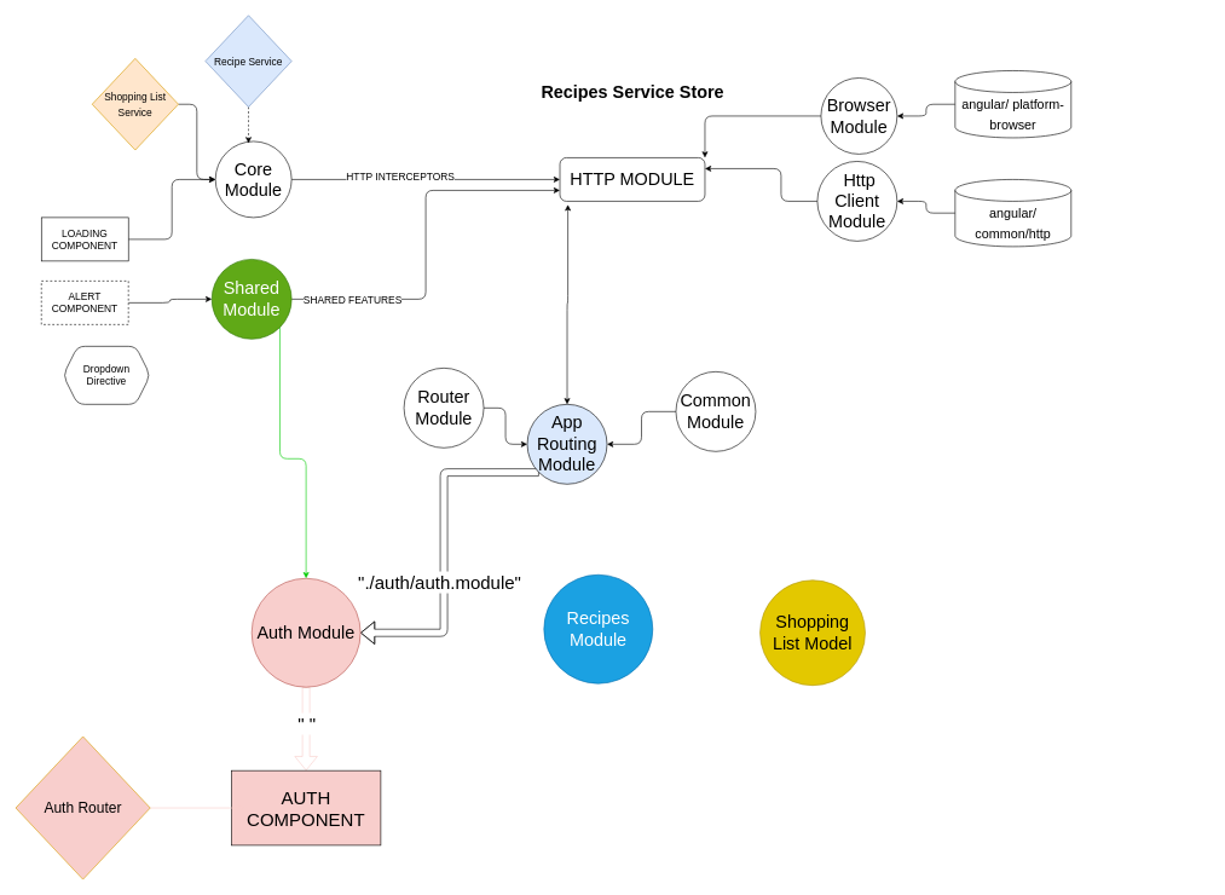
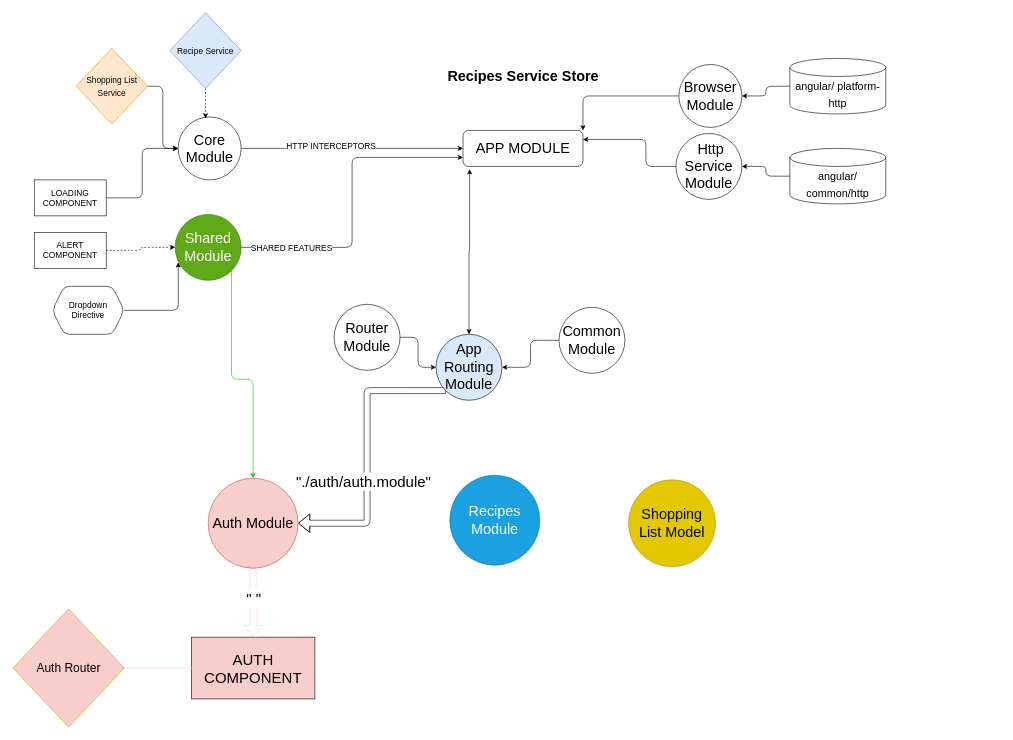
  <mxCell id="0" style=";html=1;" />
  <mxCell id="1" style=";html=1;" parent="0" />
  <mxCell id="2" value="Recipes Service Store" style="text;strokeColor=none;fillColor=none;html=1;fontSize=24;fontStyle=1;verticalAlign=middle;align=center;" parent="1" vertex="1"><mxGeometry x="76" y="107" width="1590" height="40" as="geometry" /></mxCell>
- <mxCell id="3" value="&lt;font style=&quot;font-size: 24px&quot;&gt;HTTP MODULE&lt;/font&gt;" style="rounded=1;whiteSpace=wrap;html=1;shadow=0;glass=0;sketch=0;" vertex="1" parent="1"><mxGeometry x="771" y="217" width="200" height="60" as="geometry" /></mxCell>
+ <mxCell id="3" value="&lt;font style=&quot;font-size: 24px&quot;&gt;APP MODULE&lt;/font&gt;" style="rounded=1;whiteSpace=wrap;html=1;shadow=0;glass=0;sketch=0;" vertex="1" parent="1"><mxGeometry x="771" y="217" width="200" height="60" as="geometry" /></mxCell>
  <mxCell id="4" value="" style="edgeStyle=orthogonalEdgeStyle;rounded=1;orthogonalLoop=1;jettySize=auto;html=1;entryX=0;entryY=0.5;entryDx=0;entryDy=0;fontSize=24;startArrow=none;startFill=0;" edge="1" parent="1" source="6" target="3"><mxGeometry relative="1" as="geometry" /></mxCell>
  <mxCell id="5" value="HTTP INTERCEPTORS" style="edgeLabel;html=1;align=center;verticalAlign=middle;resizable=0;points=[];fontSize=14;" vertex="1" connectable="0" parent="4"><mxGeometry x="-0.195" y="4" relative="1" as="geometry"><mxPoint as="offset" /></mxGeometry></mxCell>
  <mxCell id="6" value="&lt;p&gt;&lt;font style=&quot;font-size: 24px&quot;&gt;Core Module&lt;/font&gt;&lt;/p&gt;" style="ellipse;whiteSpace=wrap;html=1;fontSize=24;" vertex="1" parent="1"><mxGeometry x="296" y="194.5" width="105" height="105" as="geometry" /></mxCell>
  <mxCell id="7" style="edgeStyle=orthogonalEdgeStyle;rounded=1;orthogonalLoop=1;jettySize=auto;html=1;entryX=0;entryY=0.75;entryDx=0;entryDy=0;fontSize=24;startArrow=none;startFill=0;" edge="1" parent="1" source="10" target="3"><mxGeometry relative="1" as="geometry" /></mxCell>
  <mxCell id="8" value="SHARED FEATURES" style="edgeLabel;html=1;align=center;verticalAlign=middle;resizable=0;points=[];fontSize=14;" vertex="1" connectable="0" parent="7"><mxGeometry x="-0.682" y="-1" relative="1" as="geometry"><mxPoint as="offset" /></mxGeometry></mxCell>
  <mxCell id="9" style="edgeStyle=orthogonalEdgeStyle;rounded=1;orthogonalLoop=1;jettySize=auto;html=1;fontSize=25;startArrow=none;startFill=0;strokeColor=#00CC00;exitX=1;exitY=1;exitDx=0;exitDy=0;" edge="1" parent="1" source="10" target="40"><mxGeometry relative="1" as="geometry" /></mxCell>
  <mxCell id="10" value="Shared Module" style="ellipse;whiteSpace=wrap;html=1;fontSize=24;fillColor=#60a917;fontColor=#ffffff;strokeColor=#2D7600;" vertex="1" parent="1"><mxGeometry x="291" y="357" width="110" height="110" as="geometry" /></mxCell>
  <mxCell id="11" style="edgeStyle=orthogonalEdgeStyle;rounded=1;orthogonalLoop=1;jettySize=auto;html=1;entryX=0.055;entryY=1.078;entryDx=0;entryDy=0;entryPerimeter=0;fontSize=24;startArrow=classic;startFill=1;" edge="1" parent="1" source="14" target="3"><mxGeometry relative="1" as="geometry" /></mxCell>
  <mxCell id="12" style="edgeStyle=orthogonalEdgeStyle;rounded=1;orthogonalLoop=1;jettySize=auto;html=1;fontSize=14;startArrow=none;startFill=0;entryX=1;entryY=0.5;entryDx=0;entryDy=0;exitX=0;exitY=1;exitDx=0;exitDy=0;shape=flexArrow;" edge="1" parent="1" source="14" target="40"><mxGeometry relative="1" as="geometry"><mxPoint x="746" y="847" as="targetPoint" /></mxGeometry></mxCell>
  <mxCell id="13" value="&quot;./auth/auth.module&quot;" style="edgeLabel;html=1;align=center;verticalAlign=middle;resizable=0;points=[];fontSize=25;" vertex="1" connectable="0" parent="12"><mxGeometry x="0.208" y="-7" relative="1" as="geometry"><mxPoint as="offset" /></mxGeometry></mxCell>
  <mxCell id="14" value="App Routing&lt;br&gt;Module" style="ellipse;whiteSpace=wrap;html=1;fontSize=24;fillColor=#dae8fc;" vertex="1" parent="1"><mxGeometry x="726" y="557" width="110" height="110" as="geometry" /></mxCell>
  <mxCell id="15" style="edgeStyle=orthogonalEdgeStyle;rounded=1;orthogonalLoop=1;jettySize=auto;html=1;entryX=1;entryY=0;entryDx=0;entryDy=0;fontSize=24;startArrow=none;startFill=0;" edge="1" parent="1" source="16" target="3"><mxGeometry relative="1" as="geometry" /></mxCell>
  <mxCell id="16" value="&lt;p&gt;&lt;font style=&quot;font-size: 24px&quot;&gt;Browser Module&lt;/font&gt;&lt;/p&gt;" style="ellipse;whiteSpace=wrap;html=1;fontSize=24;" vertex="1" parent="1"><mxGeometry x="1131" y="107" width="105" height="105" as="geometry" /></mxCell>
  <mxCell id="17" style="edgeStyle=orthogonalEdgeStyle;rounded=1;orthogonalLoop=1;jettySize=auto;html=1;fontSize=24;startArrow=none;startFill=0;entryX=1;entryY=0.25;entryDx=0;entryDy=0;" edge="1" parent="1" source="18" target="3"><mxGeometry relative="1" as="geometry"><mxPoint x="976" y="247" as="targetPoint" /><Array as="points"><mxPoint x="1076" y="277" /><mxPoint x="1076" y="232" /></Array></mxGeometry></mxCell>
- <mxCell id="18" value="&amp;nbsp;Http Client&lt;br&gt;Module" style="ellipse;whiteSpace=wrap;html=1;fontSize=24;" vertex="1" parent="1"><mxGeometry x="1126" y="222" width="110" height="110" as="geometry" /></mxCell>
+ <mxCell id="18" value="&amp;nbsp;Http Service&lt;br&gt;Module" style="ellipse;whiteSpace=wrap;html=1;fontSize=24;" vertex="1" parent="1"><mxGeometry x="1126" y="222" width="110" height="110" as="geometry" /></mxCell>
  <mxCell id="19" style="edgeStyle=orthogonalEdgeStyle;rounded=1;orthogonalLoop=1;jettySize=auto;html=1;fontSize=18;startArrow=none;startFill=0;" edge="1" parent="1" source="20" target="16"><mxGeometry relative="1" as="geometry" /></mxCell>
- <mxCell id="20" value="&lt;font style=&quot;font-size: 18px&quot;&gt;angular/ platform-browser&lt;/font&gt;" style="shape=cylinder3;whiteSpace=wrap;html=1;boundedLbl=1;backgroundOutline=1;size=15;fontSize=24;" vertex="1" parent="1"><mxGeometry x="1316" y="97" width="160" height="92.5" as="geometry" /></mxCell>
+ <mxCell id="20" value="&lt;font style=&quot;font-size: 18px&quot;&gt;angular/ platform-http&lt;/font&gt;" style="shape=cylinder3;whiteSpace=wrap;html=1;boundedLbl=1;backgroundOutline=1;size=15;fontSize=24;" vertex="1" parent="1"><mxGeometry x="1316" y="97" width="160" height="92.5" as="geometry" /></mxCell>
  <mxCell id="21" style="edgeStyle=orthogonalEdgeStyle;rounded=1;orthogonalLoop=1;jettySize=auto;html=1;entryX=1;entryY=0.5;entryDx=0;entryDy=0;fontSize=18;startArrow=none;startFill=0;" edge="1" parent="1" source="22" target="18"><mxGeometry relative="1" as="geometry" /></mxCell>
  <mxCell id="22" value="&lt;font style=&quot;font-size: 18px&quot;&gt;angular/ common/http&lt;/font&gt;" style="shape=cylinder3;whiteSpace=wrap;html=1;boundedLbl=1;backgroundOutline=1;size=15;fontSize=24;" vertex="1" parent="1"><mxGeometry x="1316" y="247" width="160" height="92.5" as="geometry" /></mxCell>
  <mxCell id="23" style="edgeStyle=orthogonalEdgeStyle;rounded=1;orthogonalLoop=1;jettySize=auto;html=1;fontSize=18;startArrow=none;startFill=0;" edge="1" parent="1" source="24" target="14"><mxGeometry relative="1" as="geometry" /></mxCell>
  <mxCell id="24" value="Router&lt;br&gt;Module" style="ellipse;whiteSpace=wrap;html=1;fontSize=24;" vertex="1" parent="1"><mxGeometry x="556" y="507" width="110" height="110" as="geometry" /></mxCell>
  <mxCell id="25" style="edgeStyle=orthogonalEdgeStyle;rounded=1;orthogonalLoop=1;jettySize=auto;html=1;entryX=1;entryY=0.5;entryDx=0;entryDy=0;fontSize=18;startArrow=none;startFill=0;" edge="1" parent="1" source="26" target="14"><mxGeometry relative="1" as="geometry" /></mxCell>
  <mxCell id="26" value="Common Module" style="ellipse;whiteSpace=wrap;html=1;fontSize=24;" vertex="1" parent="1"><mxGeometry x="931" y="512" width="110" height="110" as="geometry" /></mxCell>
  <mxCell id="27" style="edgeStyle=orthogonalEdgeStyle;rounded=1;orthogonalLoop=1;jettySize=auto;html=1;entryX=0;entryY=0.5;entryDx=0;entryDy=0;fontSize=14;startArrow=none;startFill=0;" edge="1" parent="1" source="28" target="6"><mxGeometry relative="1" as="geometry" /></mxCell>
  <mxCell id="28" value="&lt;font style=&quot;font-size: 14px&quot;&gt;Shopping List Service&lt;/font&gt;" style="rhombus;whiteSpace=wrap;html=1;fontSize=18;fillColor=#ffe6cc;strokeColor=#d79b00;" vertex="1" parent="1"><mxGeometry x="126" y="80.13" width="118.82" height="126.25" as="geometry" /></mxCell>
  <mxCell id="29" style="edgeStyle=orthogonalEdgeStyle;rounded=1;orthogonalLoop=1;jettySize=auto;html=1;entryX=0.434;entryY=0.024;entryDx=0;entryDy=0;entryPerimeter=0;fontSize=14;startArrow=none;startFill=0;dashed=1;" edge="1" parent="1" source="30" target="6"><mxGeometry relative="1" as="geometry" /></mxCell>
  <mxCell id="30" value="&lt;font style=&quot;font-size: 14px&quot;&gt;Recipe Service&lt;/font&gt;" style="rhombus;whiteSpace=wrap;html=1;fontSize=18;fillColor=#dae8fc;strokeColor=#6c8ebf;" vertex="1" parent="1"><mxGeometry x="282.18" y="20.75" width="118.82" height="126.25" as="geometry" /></mxCell>
  <mxCell id="31" style="edgeStyle=orthogonalEdgeStyle;rounded=1;orthogonalLoop=1;jettySize=auto;html=1;fontSize=14;startArrow=none;startFill=0;" edge="1" parent="1" source="32" target="6"><mxGeometry relative="1" as="geometry" /></mxCell>
  <mxCell id="32" value="LOADING COMPONENT" style="rounded=0;whiteSpace=wrap;html=1;shadow=0;glass=0;sketch=0;fontSize=14;" vertex="1" parent="1"><mxGeometry x="56" y="299.5" width="120" height="60" as="geometry" /></mxCell>
- <mxCell id="33" style="edgeStyle=orthogonalEdgeStyle;rounded=1;orthogonalLoop=1;jettySize=auto;html=1;fontSize=14;startArrow=none;startFill=0;" edge="1" parent="1" source="34" target="10"><mxGeometry relative="1" as="geometry" /></mxCell>
- <mxCell id="34" value="ALERT COMPONENT" style="rounded=0;whiteSpace=wrap;html=1;shadow=0;glass=0;sketch=0;fontSize=14;dashed=1;" vertex="1" parent="1"><mxGeometry x="56" y="387" width="120" height="60" as="geometry" /></mxCell>
+ <mxCell id="33" style="edgeStyle=orthogonalEdgeStyle;rounded=1;orthogonalLoop=1;jettySize=auto;html=1;fontSize=14;startArrow=none;startFill=0;dashed=1;" edge="1" parent="1" source="34" target="10"><mxGeometry relative="1" as="geometry" /></mxCell>
+ <mxCell id="34" value="ALERT COMPONENT" style="rounded=0;whiteSpace=wrap;html=1;shadow=0;glass=0;sketch=0;fontSize=14;" vertex="1" parent="1"><mxGeometry x="56" y="387" width="120" height="60" as="geometry" /></mxCell>
+ <mxCell id="35" style="edgeStyle=orthogonalEdgeStyle;rounded=1;orthogonalLoop=1;jettySize=auto;html=1;entryX=0.047;entryY=0.727;entryDx=0;entryDy=0;entryPerimeter=0;fontSize=14;startArrow=none;startFill=0;" edge="1" parent="1" source="36" target="10"><mxGeometry relative="1" as="geometry" /></mxCell>
  <mxCell id="36" value="Dropdown Directive" style="shape=hexagon;perimeter=hexagonPerimeter2;whiteSpace=wrap;html=1;fixedSize=1;rounded=1;shadow=0;glass=0;sketch=0;fontSize=14;" vertex="1" parent="1"><mxGeometry x="86" y="477" width="120" height="80" as="geometry" /></mxCell>
  <mxCell id="37" value="Shopping List Model" style="ellipse;whiteSpace=wrap;html=1;fontSize=24;fillColor=#e3c800;fontColor=#000000;strokeColor=#B09500;" vertex="1" parent="1"><mxGeometry x="1047" y="799.5" width="145" height="145" as="geometry" /></mxCell>
  <mxCell id="38" style="edgeStyle=orthogonalEdgeStyle;rounded=1;orthogonalLoop=1;jettySize=auto;html=1;entryX=0.5;entryY=0;entryDx=0;entryDy=0;fontSize=25;startArrow=none;startFill=0;strokeColor=#F8CECC;shape=flexArrow;shadow=0;fillColor=default;" edge="1" parent="1" source="40" target="42"><mxGeometry relative="1" as="geometry" /></mxCell>
  <mxCell id="39" value="&quot; &quot;" style="edgeLabel;html=1;align=center;verticalAlign=middle;resizable=0;points=[];fontSize=25;" vertex="1" connectable="0" parent="38"><mxGeometry x="-0.145" y="6" relative="1" as="geometry"><mxPoint x="-6" as="offset" /></mxGeometry></mxCell>
  <mxCell id="40" value="Auth Module" style="ellipse;whiteSpace=wrap;html=1;fontSize=24;fillColor=#F8CECC;strokeColor=#b85450;" vertex="1" parent="1"><mxGeometry x="346" y="797" width="150" height="150" as="geometry" /></mxCell>
  <mxCell id="41" value="Recipes Module" style="ellipse;whiteSpace=wrap;html=1;fontSize=24;fillColor=#1ba1e2;fontColor=#ffffff;strokeColor=#006EAF;" vertex="1" parent="1"><mxGeometry x="749" y="792" width="150" height="150" as="geometry" /></mxCell>
  <mxCell id="42" value="AUTH COMPONENT" style="rounded=0;whiteSpace=wrap;html=1;shadow=0;glass=0;sketch=0;fontSize=25;fillColor=#F8CECC;" vertex="1" parent="1"><mxGeometry x="318" y="1062" width="206" height="103" as="geometry" /></mxCell>
  <mxCell id="43" style="edgeStyle=orthogonalEdgeStyle;rounded=1;orthogonalLoop=1;jettySize=auto;html=1;entryX=0.089;entryY=0.5;entryDx=0;entryDy=0;entryPerimeter=0;shadow=0;fontSize=20;startArrow=none;startFill=0;strokeColor=#F8CECC;fillColor=default;" edge="1" parent="1" source="44" target="42"><mxGeometry relative="1" as="geometry" /></mxCell>
  <mxCell id="44" value="&lt;font style=&quot;font-size: 20px&quot;&gt;Auth Router&lt;/font&gt;" style="rhombus;whiteSpace=wrap;html=1;fontSize=18;fillColor=#F8CECC;strokeColor=#d79b00;" vertex="1" parent="1"><mxGeometry x="20.59" y="1015" width="185.41" height="197" as="geometry" /></mxCell>
